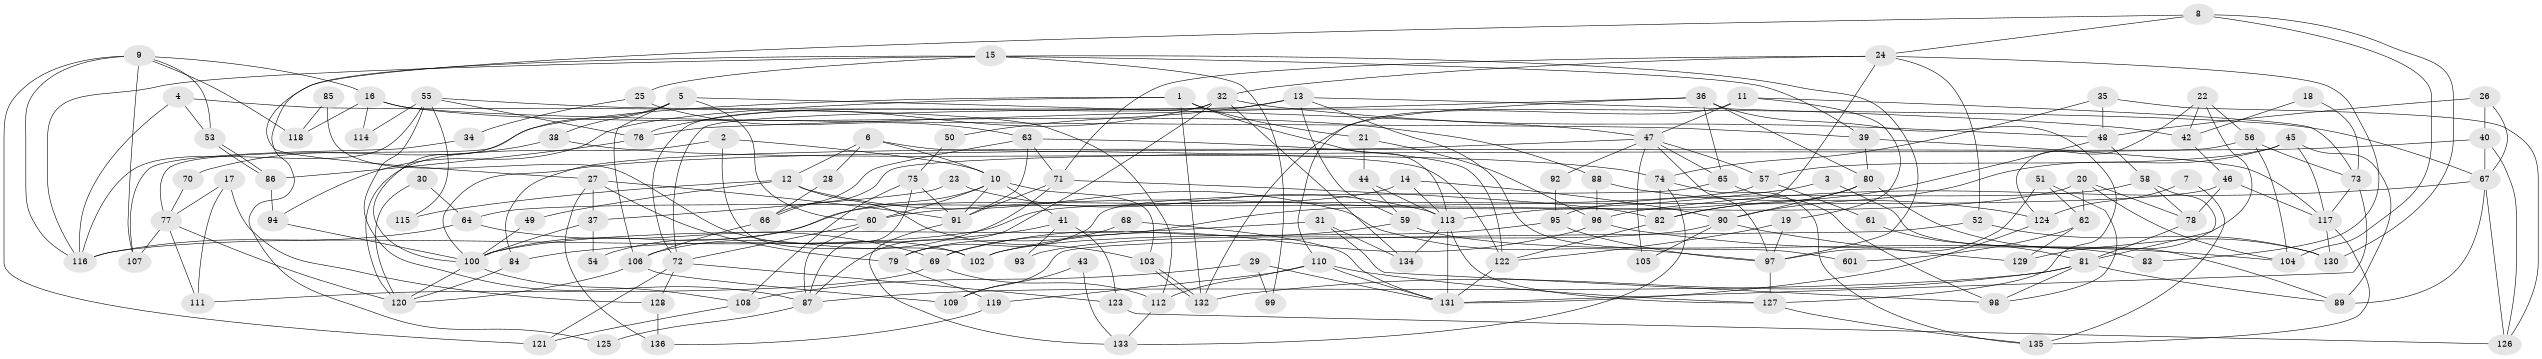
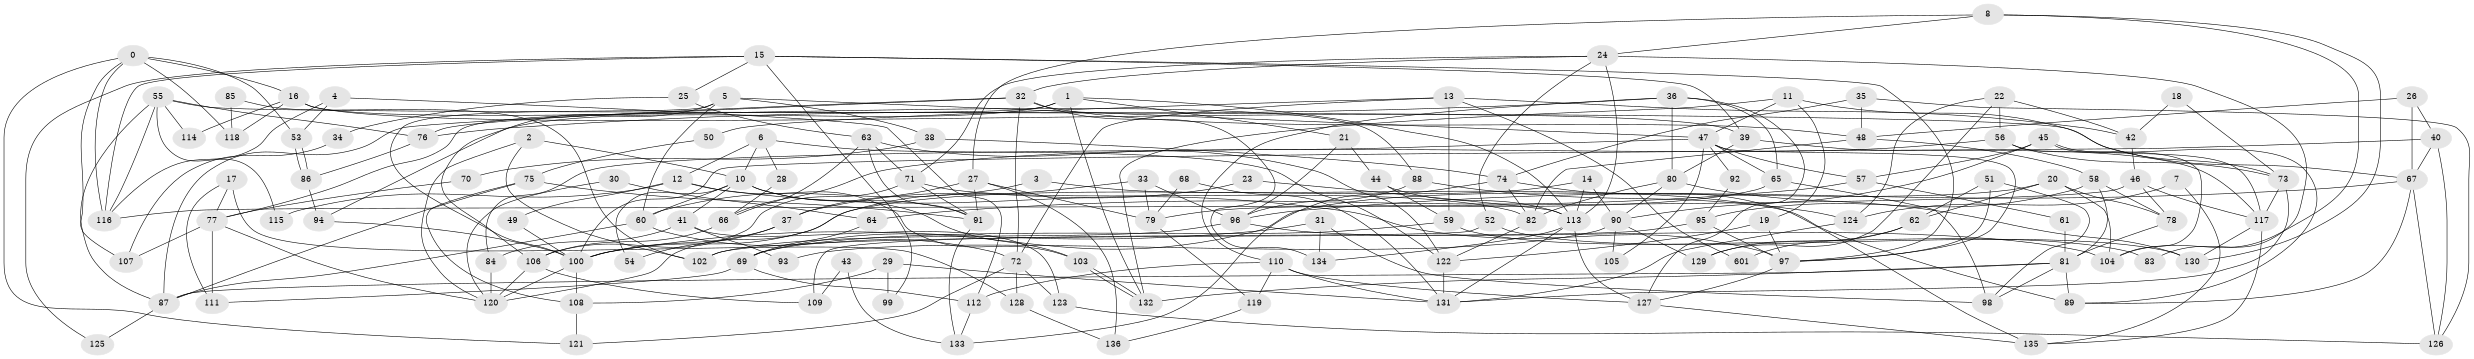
  graph {
    node [color=gray90 style=filled]
    1
    21
    77
    94
    113
    132
    44
    96
    120
    107
    111
    100
    131
    134
    127
    2
    10
    102
    60
    41
    54
    91
    103
    3
    89
    72
    87
    4
    53
    112
    116
    86
    133
    5
    38
    47
    106
    74
    70
    97
    65
    84
    57
    92
    105
    108
    109
    6
    12
    28
    122
    49
    115
    66
    7
    124
    135
    8
    24
    27
    104
    130
    32
    52
    71
    83
    37
    79
    136
-   9
+   9 [label=0]
    16
    118
    121
    39
    88
    114
    93
    123
    11
    19
    73
    117
    13
    42
    50
    59
    n87 [label=601]
    46
    75
    69
    128
    14
    90
    129
    15
    25
    99
    125
    34
    63
    80
    17
    18
    20
    62
    78
    81
    22
    56
    23
    48
    76
    82
    26
    40
    67
    126
    58
    119
    29
    30
    64
    31
    98
+   33
    35
    36
    110
    43
    45
    61
    95
    51
    55
    68
    85
    1 -- 21
    1 -- 77
    1 -- 94
    1 -- 113
    1 -- 132
    21 -- 44
    21 -- 96
    77 -- 120
    77 -- 107
    77 -- 111
    94 -- 100
    113 -- 131
    113 -- 134
    113 -- 127
    44 -- 113
    44 -- 59
    96 -- 102
    96 -- 104
    100 -- 120
    100 -- 108
    127 -- 135
    2 -- 120
    2 -- 10
    2 -- 102
    10 -- 60
    10 -- 41
    10 -- 54
    10 -- 91
    10 -- 103
    60 -- 72
    60 -- 87
    41 -- 84
    41 -- 93
    41 -- 123
    91 -- 133
    103 -- 132
    103 -- 132
    3 -- 60
    3 -- 89
    72 -- 121
    72 -- 123
    72 -- 128
    87 -- 125
    4 -- 53
    4 -- 112
    4 -- 116
    53 -- 86
    53 -- 86
    112 -- 133
    86 -- 94
    5 -- 100
    5 -- 60
    5 -- 38
    5 -- 47
    5 -- 106
    38 -- 74
    38 -- 70
    47 -- 97
    47 -- 65
    47 -- 84
    47 -- 57
    47 -- 92
    47 -- 105
    106 -- 120
    106 -- 109
    74 -- 133
    74 -- 135
    74 -- 82
    70 -- 77
    97 -- 127
    65 -- 79
    65 -- 98
    84 -- 120
    57 -- 64
    57 -- 61
    92 -- 95
    108 -- 121
    6 -- 10
    6 -- 12
    6 -- 28
    6 -- 122
    12 -- 103
    12 -- 97
    12 -- 49
    12 -- 115
    28 -- 66
    122 -- 131
    49 -- 100
    66 -- 106
    7 -- 124
    7 -- 135
    124 -- 131
    8 -- 24
    8 -- 27
    8 -- 104
    8 -- 130
    24 -- 113
    24 -- 32
    24 -- 52
    24 -- 71
    24 -- 83
    27 -- 91
    27 -- 37
    27 -- 79
    27 -- 136
    32 -- 134
    32 -- 72
    32 -- 87
    32 -- 48
    32 -- 76
    52 -- 109
    52 -- 130
    71 -- 91
    71 -- 106
    71 -- 82
    37 -- 100
    37 -- 54
    79 -- 119
    9 -- 107
    9 -- 53
    9 -- 116
    9 -- 16
    9 -- 118
    9 -- 121
    16 -- 118
    16 -- 39
    16 -- 88
    16 -- 114
    39 -- 117
    39 -- 80
    88 -- 96
    88 -- 124
    123 -- 126
    11 -- 132
    11 -- 47
    11 -- 19
    11 -- 73
    19 -- 97
    19 -- 122
    73 -- 131
    73 -- 117
    117 -- 135
    117 -- 130
    13 -- 72
    13 -- 42
    13 -- 50
    13 -- 59
    13 -- n87
    42 -- 46
    50 -- 75
    59 -- 83
    59 -- 69
    46 -- 116
    46 -- 117
    46 -- 78
    75 -- 91
    75 -- 87
    75 -- 108
    69 -- 111
    69 -- 112
    128 -- 136
    14 -- 113
    14 -- 100
    14 -- 90
    90 -- 105
    90 -- 93
    90 -- 129
    15 -- 116
    15 -- 97
    15 -- 39
    15 -- 25
    15 -- 99
    15 -- 125
    25 -- 34
    25 -- 63
    34 -- 107
    63 -- 91
    63 -- 122
    63 -- 66
    63 -- 71
    80 -- 130
    80 -- 90
    80 -- 82
    17 -- 77
    17 -- 111
    17 -- 128
    18 -- 73
    18 -- 42
    20 -- 104
    20 -- 69
    20 -- 62
    20 -- 78
    62 -- n87
    62 -- 129
    78 -- 81
    81 -- 132
    81 -- 89
    81 -- 87
    81 -- 98
    22 -- 124
    22 -- 42
    22 -- 129
    22 -- 56
    56 -- 66
    56 -- 104
    56 -- 73
    23 -- 113
    23 -- 37
    48 -- 82
    48 -- 58
    76 -- 86
    82 -- 122
    26 -- 48
    26 -- 40
    26 -- 67
    40 -- 100
    40 -- 67
    40 -- 126
    67 -- 96
    67 -- 89
    67 -- 126
    58 -- 78
    58 -- 81
    58 -- 95
    119 -- 136
    29 -- 131
    29 -- 108
    29 -- 99
    30 -- 120
    30 -- 64
-   64 -- 116
    64 -- 69
    31 -- 100
    31 -- 134
    31 -- 98
+   33 -- 96
+   33 -- 120
+   33 -- 79
    35 -- 74
    35 -- 48
    35 -- 126
    36 -- 127
    36 -- 65
    36 -- 80
    36 -- 76
    36 -- 110
    110 -- 131
    110 -- 127
    110 -- 112
    110 -- 119
    43 -- 133
    43 -- 109
    45 -- 89
    45 -- 57
    45 -- 117
    45 -- 90
    61 -- 81
    95 -- 102
    95 -- 97
    51 -- 97
    51 -- 62
    51 -- 98
    55 -- 87
    55 -- 116
    55 -- 115
    55 -- 114
    55 -- 76
    55 -- 67
    68 -- 131
    68 -- 79
    85 -- 102
    85 -- 118
  }
